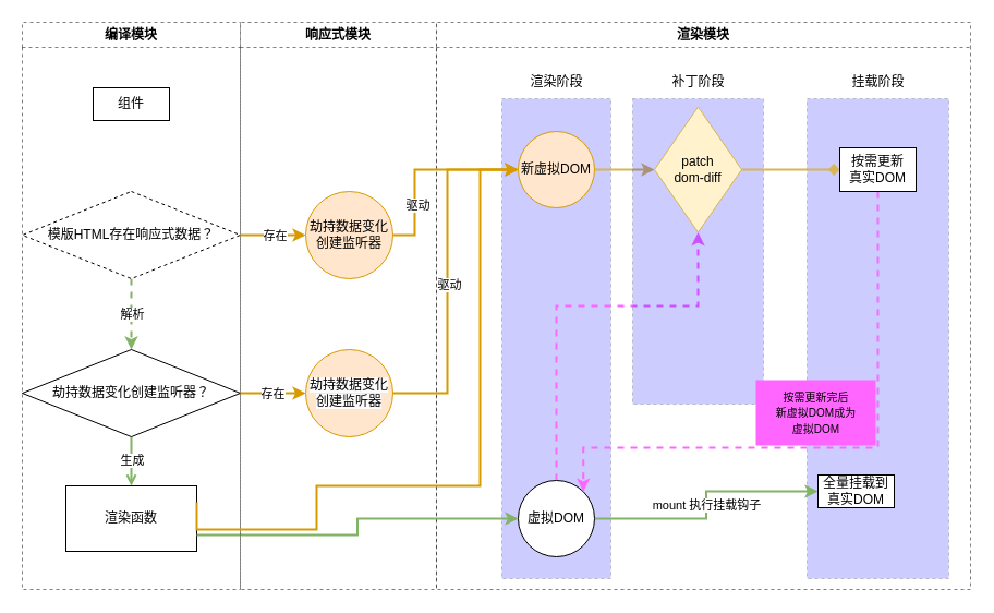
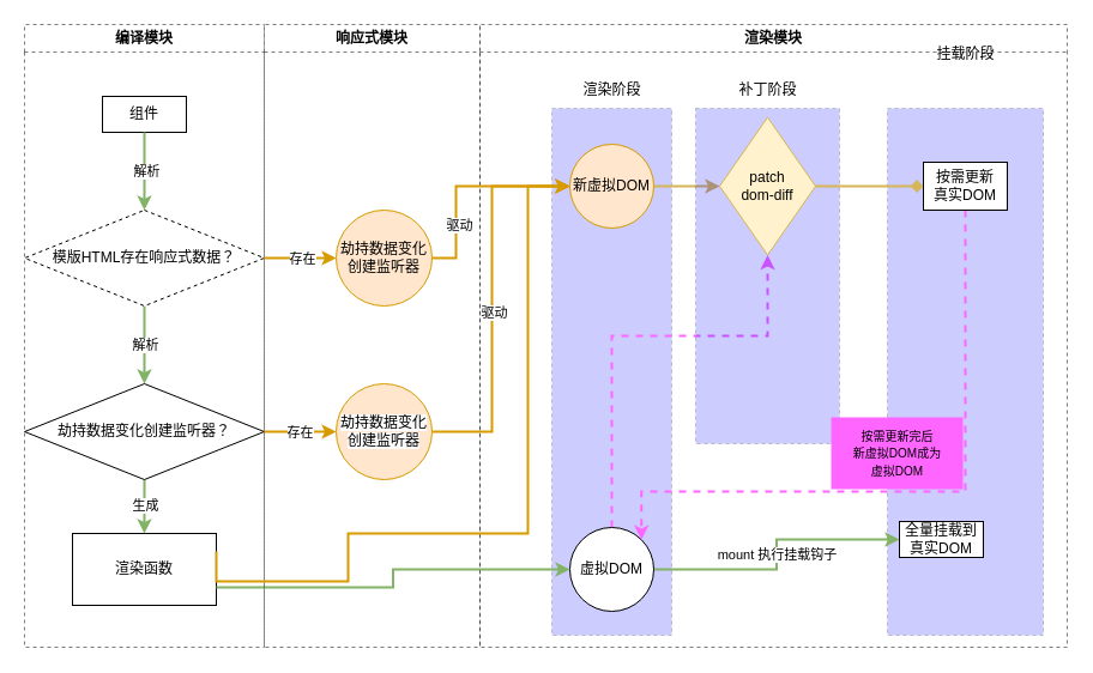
  <mxCell id="0" />
  <mxCell id="1" parent="0" />
  <mxCell id="2" value="编译模块" style="swimlane;whiteSpace=wrap;html=1;dashed=1;opacity=50;" vertex="1" parent="1"><mxGeometry width="200" height="520" as="geometry" x="20" y="20" /></mxCell>
- <mxCell id="3" value="" style="edgeStyle=orthogonalEdgeStyle;rounded=0;orthogonalLoop=1;jettySize=auto;html=1;strokeWidth=2;fillColor=#d5e8d4;strokeColor=#82b366;dashed=1;" edge="1" parent="2" source="5" target="8"><mxGeometry relative="1" as="geometry" /></mxCell>
+ <mxCell id="3" value="" style="edgeStyle=orthogonalEdgeStyle;rounded=0;orthogonalLoop=1;jettySize=auto;html=1;strokeWidth=2;fillColor=#d5e8d4;strokeColor=#82b366;" edge="1" parent="2" source="5" target="8"><mxGeometry relative="1" as="geometry" /></mxCell>
  <mxCell id="4" value="解析" style="edgeLabel;html=1;align=center;verticalAlign=middle;resizable=0;points=[];" vertex="1" connectable="0" parent="3"><mxGeometry x="-0.016" relative="1" as="geometry"><mxPoint as="offset" /></mxGeometry></mxCell>
  <mxCell id="5" value="模版HTML存在响应式数据？" style="rhombus;whiteSpace=wrap;html=1;dashed=1;" vertex="1" parent="2"><mxGeometry y="155" width="200" height="80" as="geometry" /></mxCell>
- <mxCell id="6" value="" style="edgeStyle=orthogonalEdgeStyle;rounded=0;orthogonalLoop=1;jettySize=auto;html=1;fillColor=#d5e8d4;strokeColor=#82b366;strokeWidth=2;endArrow=open;" edge="1" parent="2" source="8" target="12"><mxGeometry relative="1" as="geometry" /></mxCell>
+ <mxCell id="6" value="" style="edgeStyle=orthogonalEdgeStyle;rounded=0;orthogonalLoop=1;jettySize=auto;html=1;fillColor=#d5e8d4;strokeColor=#82b366;strokeWidth=2;" edge="1" parent="2" source="8" target="12"><mxGeometry relative="1" as="geometry" /></mxCell>
  <mxCell id="7" value="生成" style="edgeLabel;html=1;align=center;verticalAlign=middle;resizable=0;points=[];" vertex="1" connectable="0" parent="6"><mxGeometry x="-0.071" relative="1" as="geometry"><mxPoint as="offset" /></mxGeometry></mxCell>
  <mxCell id="8" value="劫持数据变化创建监听器？" style="rhombus;whiteSpace=wrap;html=1;" vertex="1" parent="2"><mxGeometry y="300" width="200" height="80" as="geometry" /></mxCell>
  <mxCell id="9" value="组件" style="whiteSpace=wrap;html=1;" vertex="1" parent="2"><mxGeometry x="65" y="60" width="70" height="30" as="geometry" /></mxCell>
+ <mxCell id="10" value="" style="edgeStyle=orthogonalEdgeStyle;rounded=0;orthogonalLoop=1;jettySize=auto;html=1;fillColor=#d5e8d4;strokeColor=#82b366;strokeWidth=2;" edge="1" parent="2" source="9" target="5"><mxGeometry relative="1" as="geometry" /></mxCell>
+ <mxCell id="11" value="解析" style="edgeLabel;html=1;align=center;verticalAlign=middle;resizable=0;points=[];" vertex="1" connectable="0" parent="10"><mxGeometry x="-0.005" y="1" relative="1" as="geometry"><mxPoint as="offset" /></mxGeometry></mxCell>
  <mxCell id="12" value="渲染函数" style="whiteSpace=wrap;html=1;" vertex="1" parent="2"><mxGeometry x="40" y="425" width="120" height="60" as="geometry" /></mxCell>
  <mxCell id="13" value="渲染模块" style="swimlane;whiteSpace=wrap;html=1;dashed=1;opacity=50;" vertex="1" parent="1"><mxGeometry x="400" width="490" height="520" as="geometry" y="20"><mxRectangle x="440" y="50" width="90" height="30" as="alternateBounds" /></mxGeometry></mxCell>
  <mxCell id="14" value="" style="whiteSpace=wrap;html=1;dashed=1;fillColor=#0000FF;opacity=20;" vertex="1" parent="13"><mxGeometry x="340" y="70" width="130" height="440" as="geometry" /></mxCell>
  <mxCell id="15" value="" style="whiteSpace=wrap;html=1;dashed=1;fillColor=#0000FF;opacity=20;" vertex="1" parent="13"><mxGeometry x="60" y="70" width="100" height="440" as="geometry" /></mxCell>
  <mxCell id="16" value="mount 执行挂载钩子" style="edgeStyle=orthogonalEdgeStyle;rounded=0;orthogonalLoop=1;jettySize=auto;html=1;exitX=1;exitY=0.5;exitDx=0;exitDy=0;fillColor=#d5e8d4;strokeColor=#82b366;strokeWidth=2;" edge="1" parent="13" source="18" target="24"><mxGeometry relative="1" as="geometry" /></mxCell>
  <mxCell id="17" style="edgeStyle=orthogonalEdgeStyle;rounded=0;orthogonalLoop=1;jettySize=auto;html=1;exitX=0.5;exitY=0;exitDx=0;exitDy=0;entryX=0.5;entryY=1;entryDx=0;entryDy=0;fillColor=#e1d5e7;strokeColor=#FF66FF;dashed=1;strokeWidth=2;" edge="1" parent="13" source="18" target="27"><mxGeometry relative="1" as="geometry"><Array as="points"><mxPoint x="110" y="260" /><mxPoint x="240" y="260" /></Array></mxGeometry></mxCell>
  <mxCell id="18" value="虚拟DOM" style="ellipse;whiteSpace=wrap;html=1;" vertex="1" parent="13"><mxGeometry x="75" y="420" width="70" height="70" as="geometry" /></mxCell>
  <mxCell id="19" value="渲染阶段" style="text;html=1;align=center;verticalAlign=middle;resizable=0;points=[];autosize=1;strokeColor=none;fillColor=none;" vertex="1" parent="13"><mxGeometry x="75" y="40" width="70" height="30" as="geometry" /></mxCell>
  <mxCell id="20" style="edgeStyle=orthogonalEdgeStyle;rounded=0;orthogonalLoop=1;jettySize=auto;html=1;exitX=1;exitY=0.5;exitDx=0;exitDy=0;entryX=0;entryY=0.5;entryDx=0;entryDy=0;fillColor=#fff2cc;strokeColor=#d6b656;strokeWidth=2;" edge="1" parent="13" source="22" target="27"><mxGeometry relative="1" as="geometry" /></mxCell>
  <mxCell id="21" style="edgeStyle=orthogonalEdgeStyle;rounded=0;orthogonalLoop=1;jettySize=auto;html=1;exitX=0.5;exitY=1;exitDx=0;exitDy=0;entryX=1;entryY=0;entryDx=0;entryDy=0;fillColor=#f8cecc;strokeColor=#FF66FF;strokeWidth=2;dashed=1;" edge="1" parent="13" source="28" target="18"><mxGeometry relative="1" as="geometry"><Array as="points"><mxPoint x="405" y="390" /><mxPoint x="135" y="390" /></Array></mxGeometry></mxCell>
  <mxCell id="22" value="新虚拟DOM" style="ellipse;whiteSpace=wrap;html=1;fillColor=#ffe6cc;strokeColor=#d79b00;" vertex="1" parent="13"><mxGeometry x="75" y="100" width="70" height="70" as="geometry" /></mxCell>
  <mxCell id="23" value="补丁阶段" style="text;html=1;align=center;verticalAlign=middle;resizable=0;points=[];autosize=1;strokeColor=none;fillColor=none;" vertex="1" parent="13"><mxGeometry x="205" y="40" width="70" height="30" as="geometry" /></mxCell>
  <mxCell id="24" value="全量挂载到真实DOM" style="whiteSpace=wrap;html=1;" vertex="1" parent="13"><mxGeometry x="350" y="415" width="70" height="30" as="geometry" /></mxCell>
  <mxCell id="25" value="" style="whiteSpace=wrap;html=1;dashed=1;fillColor=#0000FF;opacity=20;" vertex="1" parent="13"><mxGeometry x="180" y="70" width="120" height="280" as="geometry" /></mxCell>
  <mxCell id="26" style="edgeStyle=orthogonalEdgeStyle;rounded=0;orthogonalLoop=1;jettySize=auto;html=1;exitX=1;exitY=0.5;exitDx=0;exitDy=0;entryX=0;entryY=0.5;entryDx=0;entryDy=0;fillColor=#fff2cc;strokeColor=#d6b656;strokeWidth=2;endArrow=diamond;" edge="1" parent="13" source="27" target="28"><mxGeometry relative="1" as="geometry" /></mxCell>
  <mxCell id="27" value="patch&lt;br&gt;dom-diff" style="rhombus;whiteSpace=wrap;html=1;fillColor=#fff2cc;strokeColor=#d6b656;" vertex="1" parent="13"><mxGeometry x="200" y="77.5" width="80" height="115" as="geometry" /></mxCell>
  <mxCell id="28" value="按需更新&lt;br&gt;真实DOM" style="whiteSpace=wrap;html=1;" vertex="1" parent="13"><mxGeometry x="370" y="115" width="70" height="40" as="geometry" /></mxCell>
  <mxCell id="29" value="&lt;font style=&quot;font-size: 10px;&quot;&gt;按需更新完后&lt;br style=&quot;font-size: 10px;&quot;&gt;新虚拟DOM成为&lt;br style=&quot;font-size: 10px;&quot;&gt;虚拟DOM&lt;/font&gt;" style="text;html=1;align=center;verticalAlign=middle;resizable=0;points=[];autosize=1;strokeColor=none;fillColor=#FF66FF;" vertex="1" parent="13"><mxGeometry x="293" y="328" width="110" height="60" as="geometry" /></mxCell>
- <mxCell id="30" value="挂载阶段" style="text;html=1;align=center;verticalAlign=middle;resizable=0;points=[];autosize=1;strokeColor=none;fillColor=none;" vertex="1" parent="13"><mxGeometry x="370" y="40" width="70" height="30" as="geometry" /></mxCell>
+ <mxCell id="30" value="挂载阶段" style="text;html=1;align=center;verticalAlign=middle;resizable=0;points=[];autosize=1;strokeColor=none;fillColor=none;" vertex="1" parent="13"><mxGeometry x="370" y="10" width="70" height="30" as="geometry" /></mxCell>
  <mxCell id="31" value="" style="edgeStyle=orthogonalEdgeStyle;rounded=0;orthogonalLoop=1;jettySize=auto;html=1;fillColor=#ffe6cc;strokeColor=#d79b00;strokeWidth=2;" edge="1" parent="1" source="5" target="37"><mxGeometry relative="1" as="geometry" /></mxCell>
  <mxCell id="32" value="存在" style="edgeLabel;html=1;align=center;verticalAlign=middle;resizable=0;points=[];" vertex="1" connectable="0" parent="31"><mxGeometry x="0.033" relative="1" as="geometry"><mxPoint as="offset" /></mxGeometry></mxCell>
  <mxCell id="33" value="" style="edgeStyle=orthogonalEdgeStyle;rounded=0;orthogonalLoop=1;jettySize=auto;html=1;strokeWidth=2;fillColor=#ffe6cc;strokeColor=#d79b00;" edge="1" parent="1" source="8" target="38"><mxGeometry relative="1" as="geometry" /></mxCell>
  <mxCell id="34" value="存在" style="edgeLabel;html=1;align=center;verticalAlign=middle;resizable=0;points=[];" vertex="1" connectable="0" parent="33"><mxGeometry x="-0.017" relative="1" as="geometry"><mxPoint as="offset" /></mxGeometry></mxCell>
  <mxCell id="35" style="edgeStyle=orthogonalEdgeStyle;rounded=0;orthogonalLoop=1;jettySize=auto;html=1;exitX=1;exitY=0.75;exitDx=0;exitDy=0;entryX=0;entryY=0.5;entryDx=0;entryDy=0;fillColor=#d5e8d4;strokeColor=#82b366;strokeWidth=2;" edge="1" parent="1" source="12" target="18"><mxGeometry relative="1" as="geometry" /></mxCell>
  <mxCell id="36" value="响应式模块" style="swimlane;whiteSpace=wrap;html=1;dashed=1;opacity=50;" vertex="1" parent="1"><mxGeometry x="220" width="180" height="520" as="geometry" y="20" /></mxCell>
  <mxCell id="37" value="劫持数据变化&lt;br&gt;创建监听器" style="ellipse;whiteSpace=wrap;html=1;fillColor=#ffe6cc;strokeColor=#d79b00;" vertex="1" parent="36"><mxGeometry x="60" y="155" width="80" height="80" as="geometry" /></mxCell>
  <mxCell id="38" value="&lt;span style=&quot;color: rgb(0, 0, 0); font-family: Helvetica; font-size: 12px; font-style: normal; font-variant-ligatures: normal; font-variant-caps: normal; font-weight: 400; letter-spacing: normal; orphans: 2; text-align: center; text-indent: 0px; text-transform: none; widows: 2; word-spacing: 0px; -webkit-text-stroke-width: 0px; background-color: rgb(251, 251, 251); text-decoration-thickness: initial; text-decoration-style: initial; text-decoration-color: initial; float: none; display: inline !important;&quot;&gt;劫持数据变化&lt;/span&gt;&lt;br style=&quot;border-color: var(--border-color); color: rgb(0, 0, 0); font-family: Helvetica; font-size: 12px; font-style: normal; font-variant-ligatures: normal; font-variant-caps: normal; font-weight: 400; letter-spacing: normal; orphans: 2; text-align: center; text-indent: 0px; text-transform: none; widows: 2; word-spacing: 0px; -webkit-text-stroke-width: 0px; background-color: rgb(251, 251, 251); text-decoration-thickness: initial; text-decoration-style: initial; text-decoration-color: initial;&quot;&gt;&lt;span style=&quot;color: rgb(0, 0, 0); font-family: Helvetica; font-size: 12px; font-style: normal; font-variant-ligatures: normal; font-variant-caps: normal; font-weight: 400; letter-spacing: normal; orphans: 2; text-align: center; text-indent: 0px; text-transform: none; widows: 2; word-spacing: 0px; -webkit-text-stroke-width: 0px; background-color: rgb(251, 251, 251); text-decoration-thickness: initial; text-decoration-style: initial; text-decoration-color: initial; float: none; display: inline !important;&quot;&gt;创建监听器&lt;/span&gt;" style="ellipse;whiteSpace=wrap;html=1;fillColor=#ffe6cc;strokeColor=#d79b00;" vertex="1" parent="36"><mxGeometry x="60" y="300" width="80" height="80" as="geometry" /></mxCell>
  <mxCell id="39" style="edgeStyle=orthogonalEdgeStyle;rounded=0;orthogonalLoop=1;jettySize=auto;html=1;exitX=1;exitY=0.5;exitDx=0;exitDy=0;entryX=0;entryY=0.5;entryDx=0;entryDy=0;fillColor=#ffe6cc;strokeColor=#d79b00;strokeWidth=2;" edge="1" parent="1" source="37" target="22"><mxGeometry relative="1" as="geometry"><Array as="points"><mxPoint x="380" y="215" /><mxPoint x="380" y="155" /></Array></mxGeometry></mxCell>
  <mxCell id="40" value="驱动" style="edgeLabel;html=1;align=center;verticalAlign=middle;resizable=0;points=[];" vertex="1" connectable="0" parent="39"><mxGeometry x="-0.447" y="-2" relative="1" as="geometry"><mxPoint as="offset" /></mxGeometry></mxCell>
  <mxCell id="41" style="edgeStyle=orthogonalEdgeStyle;rounded=0;orthogonalLoop=1;jettySize=auto;html=1;exitX=1;exitY=0.5;exitDx=0;exitDy=0;entryX=0;entryY=0.5;entryDx=0;entryDy=0;strokeWidth=2;fillColor=#ffe6cc;strokeColor=#d79b00;" edge="1" parent="1" source="38" target="22"><mxGeometry relative="1" as="geometry"><Array as="points"><mxPoint x="410" y="360" /><mxPoint x="410" y="155" /></Array></mxGeometry></mxCell>
  <mxCell id="42" value="驱动" style="edgeLabel;html=1;align=center;verticalAlign=middle;resizable=0;points=[];" vertex="1" connectable="0" parent="41"><mxGeometry x="-0.062" y="-1" relative="1" as="geometry"><mxPoint as="offset" /></mxGeometry></mxCell>
  <mxCell id="43" style="edgeStyle=orthogonalEdgeStyle;rounded=0;orthogonalLoop=1;jettySize=auto;html=1;exitX=1;exitY=0.25;exitDx=0;exitDy=0;entryX=0;entryY=0.5;entryDx=0;entryDy=0;fillColor=#ffe6cc;strokeColor=#d79b00;strokeWidth=2;" edge="1" parent="1" source="12" target="22"><mxGeometry relative="1" as="geometry"><mxPoint x="470" y="160" as="targetPoint" /><mxPoint x="120" y="455" as="sourcePoint" /><Array as="points"><mxPoint x="290" y="485" /><mxPoint x="290" y="445" /><mxPoint x="440" y="445" /><mxPoint x="440" y="155" /></Array></mxGeometry></mxCell>
